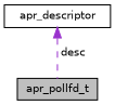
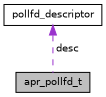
  digraph {
    node [color=black fontname=Helvetica fontsize=10 shape=record style=filled]
    n1 [fillcolor=grey75 fontcolor=black height=0.2 label=apr_pollfd_t width=0.4]
-   n2 [fillcolor=white height=0.2 label=apr_descriptor width=0.4]
+   n2 [fillcolor=white height=0.2 label=pollfd_descriptor width=0.4]
    n2 -> n1 [color=darkorchid3 dir=back fontname=Helvetica fontsize=10 label=" desc" labelfontname=Helvetica labelfontsize=10 style=dashed]
  }
